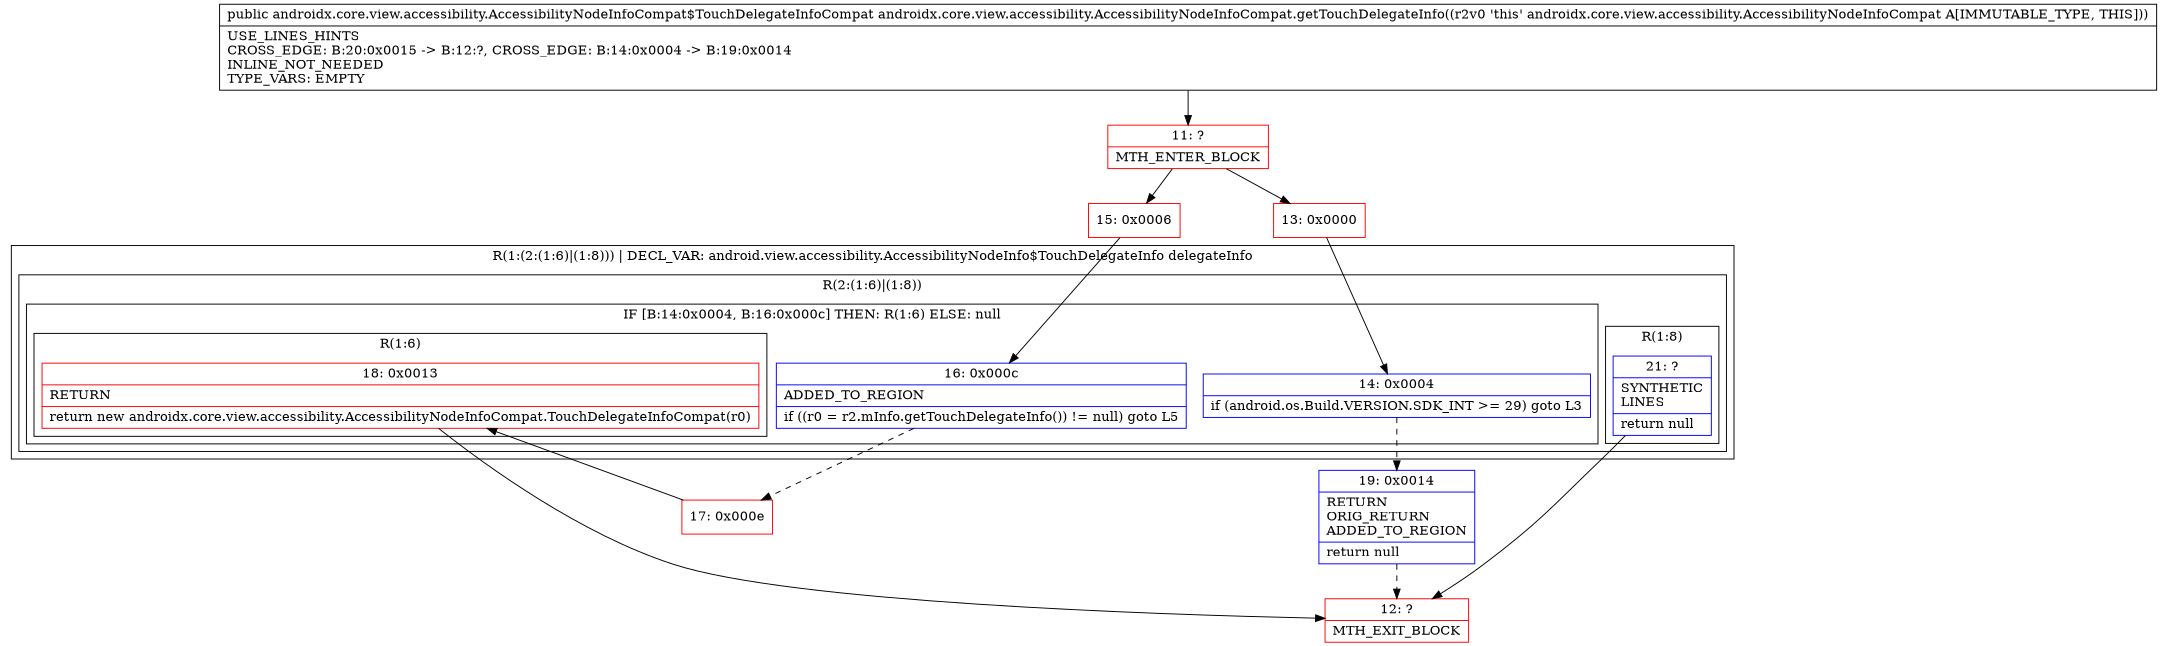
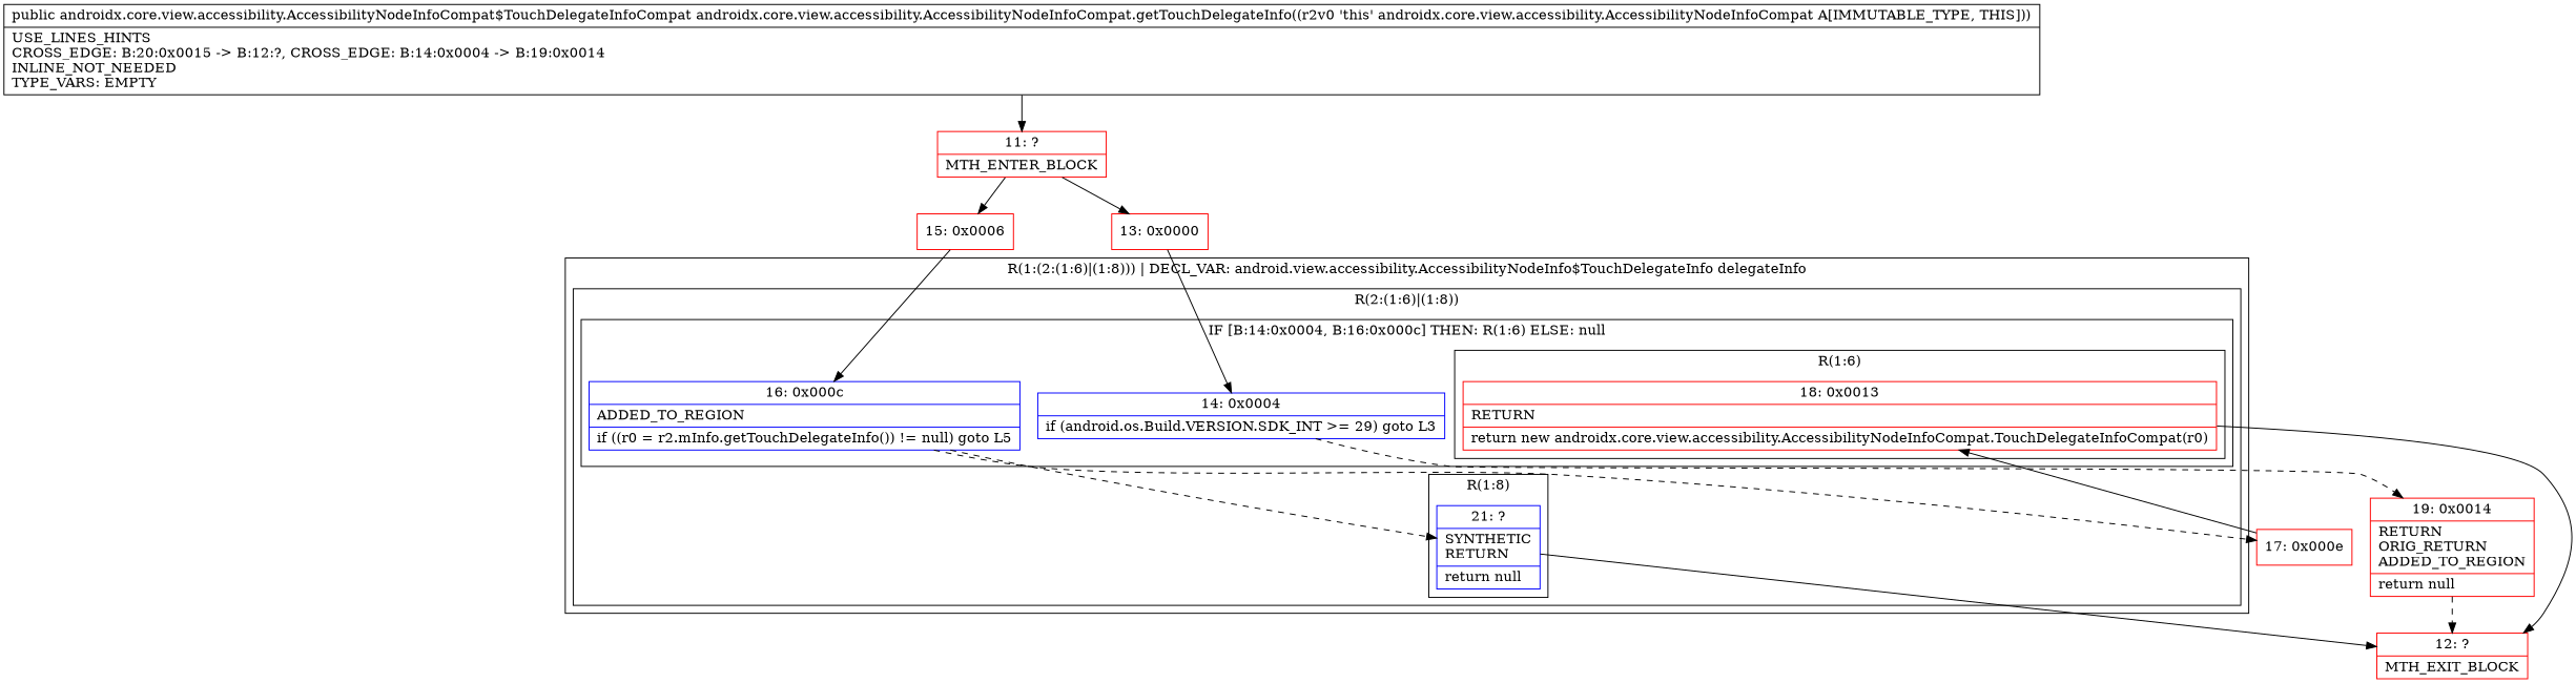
  digraph {
    node [color=red shape=record]
    n1 [label="{18\:\ 0x0013|RETURN\l|return new androidx.core.view.accessibility.AccessibilityNodeInfoCompat.TouchDelegateInfoCompat(r0)\l}"]
    n2 [color=blue label="{14\:\ 0x0004|if (android.os.Build.VERSION.SDK_INT \>= 29) goto L3\l}"]
    n3 [color=blue label="{16\:\ 0x000c|ADDED_TO_REGION\l|if ((r0 = r2.mInfo.getTouchDelegateInfo()) != null) goto L5\l}"]
-   n4 [color=blue label="{21\:\ ?|SYNTHETIC\lLINES\l|return null\l}"]
+   n4 [color=blue label="{21\:\ ?|SYNTHETIC\lRETURN\l|return null\l}"]
    n5 [label="{12\:\ ?|MTH_EXIT_BLOCK\l}"]
-   n6 [color=blue label="{19\:\ 0x0014|RETURN\lORIG_RETURN\lADDED_TO_REGION\l|return null\l}"]
+   n6 [label="{19\:\ 0x0014|RETURN\lORIG_RETURN\lADDED_TO_REGION\l|return null\l}"]
    n7 [label="{17\:\ 0x000e}"]
    n8 [label="{15\:\ 0x0006}"]
    n9 [label="{11\:\ ?|MTH_ENTER_BLOCK\l}"]
    n10 [label="{13\:\ 0x0000}"]
    n11 [label="{public androidx.core.view.accessibility.AccessibilityNodeInfoCompat$TouchDelegateInfoCompat androidx.core.view.accessibility.AccessibilityNodeInfoCompat.getTouchDelegateInfo((r2v0 'this' androidx.core.view.accessibility.AccessibilityNodeInfoCompat A[IMMUTABLE_TYPE, THIS]))  | USE_LINES_HINTS\lCROSS_EDGE: B:20:0x0015 \-\> B:12:?, CROSS_EDGE: B:14:0x0004 \-\> B:19:0x0014\lINLINE_NOT_NEEDED\lTYPE_VARS: EMPTY\l}" color=""]
    subgraph cluster_1 {
      label="R(1:(2:(1:6)|(1:8))) | DECL_VAR: android.view.accessibility.AccessibilityNodeInfo$TouchDelegateInfo delegateInfo\l"
      subgraph cluster_2 {
        label="R(2:(1:6)|(1:8))"
        subgraph cluster_3 {
          label="IF [B:14:0x0004, B:16:0x000c] THEN: R(1:6) ELSE: null"
          n2
          n3
          subgraph cluster_4 {
            label="R(1:6)"
            n1
          }
        }
        subgraph cluster_5 {
          label="R(1:8)"
          n4
        }
      }
    }
    n1 -> n5
    n2 -> n6 [style=dashed]
+   n3 -> n4 [style=dashed]
    n3 -> n7 [style=dashed]
    n4 -> n5
    n6 -> n5 [style=dashed]
    n7 -> n1
    n8 -> n3
    n9 -> n8
    n9 -> n10
    n10 -> n2
    n11 -> n9
  }
